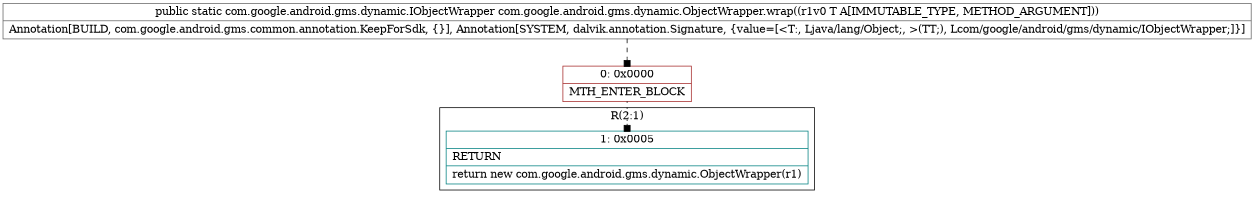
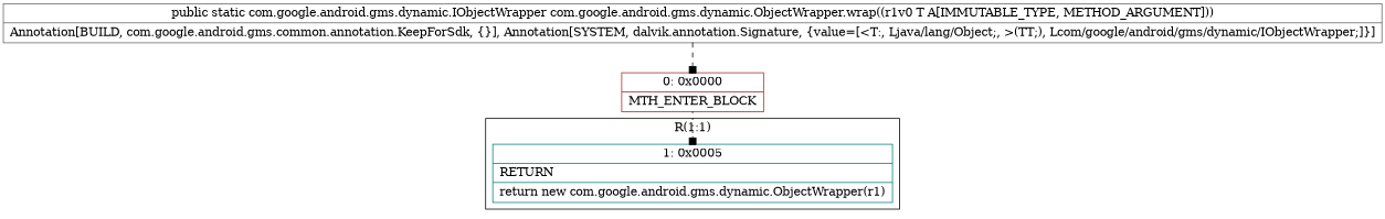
  digraph {
    node [shape=record]
    edge [arrowhead=box]
    n1 [color=teal label="{1\:\ 0x0005|RETURN\l|return new com.google.android.gms.dynamic.ObjectWrapper(r1)\l}"]
    n2 [color=brown label="{0\:\ 0x0000|MTH_ENTER_BLOCK\l}"]
    n3 [label="{public static com.google.android.gms.dynamic.IObjectWrapper com.google.android.gms.dynamic.ObjectWrapper.wrap((r1v0 T A[IMMUTABLE_TYPE, METHOD_ARGUMENT]))  | Annotation[BUILD, com.google.android.gms.common.annotation.KeepForSdk, \{\}], Annotation[SYSTEM, dalvik.annotation.Signature, \{value=[\<T:, Ljava\/lang\/Object;, \>(TT;), Lcom\/google\/android\/gms\/dynamic\/IObjectWrapper;]\}]\l}" color=gray40]
    subgraph cluster_1 {
-     label="R(2:1)"
+     label="R(1:1)"
      n1
    }
    n2 -> n1 [style=dotted]
    n3 -> n2 [style=dashed]
  }
